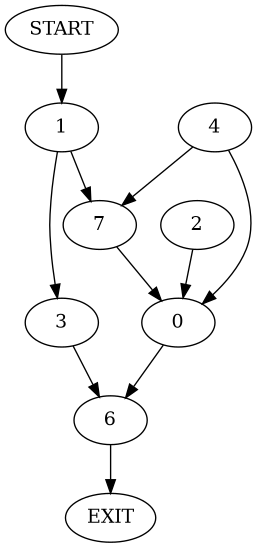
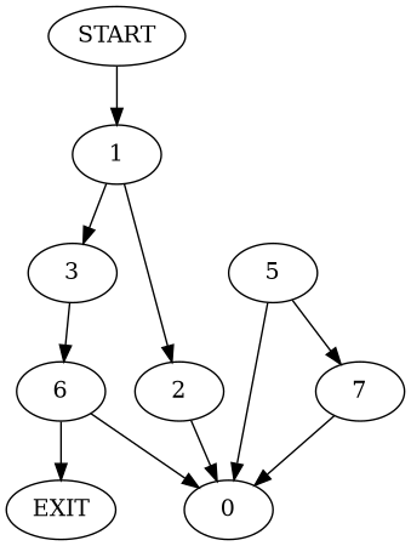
  digraph {
    n1 [label=START]
    1
    2
    3
    n5 [label=EXIT]
    n6 [label=0]
    6
-   4
+   4 [label=5]
    7
    n1 -> 1
-   1 -> 7
+   1 -> 2
    1 -> 3
    2 -> n6
    3 -> 6
-   n6 -> 6
+   6 -> n6
    6 -> n5
    4 -> n6
    4 -> 7
    7 -> n6
  }
